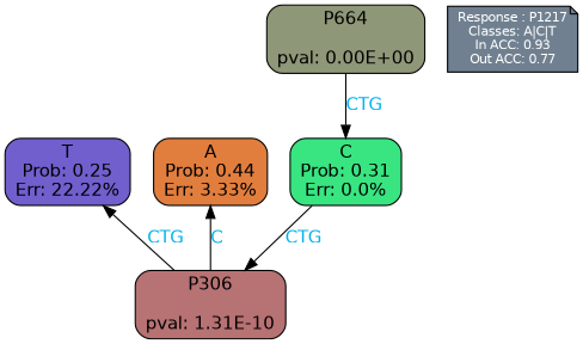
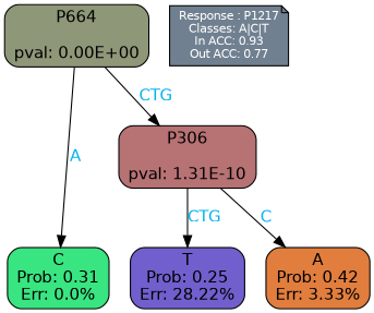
  digraph {
    ranksep=equally
    splines=polylines
    node [color=black fontname=helvetica shape=box style="filled, rounded"]
    edge [fontcolor=deepskyblue2 fontname=helvetica]
    n1 [fillcolor="#39e581" label="C\nProb: 0.31\nErr: 0.0%"]
-   n2 [fillcolor="#715fce" label="T\nProb: 0.25\nErr: 22.22%"]
-   n3 [fillcolor="#e17e3e" label="A\nProb: 0.44\nErr: 3.33%"]
+   n2 [fillcolor="#715fce" label="T\nProb: 0.25\nErr: 28.22%"]
+   n3 [fillcolor="#e17e3e" label="A\nProb: 0.42\nErr: 3.33%"]
    n4 [align=left fillcolor=slategray fontcolor=white fontsize=10 label="Response : P1217\nClasses: A|C|T\nIn ACC: 0.93\nOut ACC: 0.77\n" shape=note style=filled]
    n5 [fillcolor="#8e9778" label="P664\n\npval: 0.00E+00"]
    n6 [fillcolor="#b77274" label="P306\n\npval: 1.31E-10"]
    subgraph sub_1 {
      rank=same
      n1
      n2
      n3
    }
    subgraph sub_2 {
      rank=same
      n4
      n5
    }
-   n5 -> n1 [label=CTG]
-   n1 -> n6 [label=CTG]
+   n5 -> n1 [label=A]
+   n5 -> n6 [label=CTG]
    n6 -> n2 [label=CTG]
    n6 -> n3 [label=C]
  }
